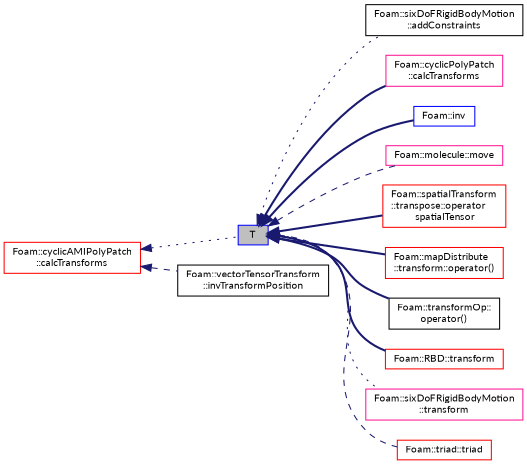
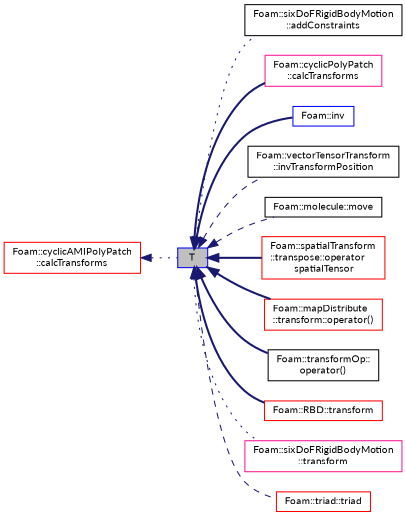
  digraph {
    fontname=Lato
    rankdir=LR
    node [color=red fontname=Lato fontsize=10 shape=record]
    edge [color=midnightblue dir=back fontname=Lato fontsize=10 labelfontname=Helvetica labelfontsize=10 style=bold]
    n1 [color=blue fillcolor=grey75 fontcolor=black height=0.2 label=T style=filled width=0.4]
    n2 [color=black height=0.2 label="Foam::sixDoFRigidBodyMotion\l::addConstraints" width=0.4]
    n3 [color=deeppink height=0.2 label="Foam::cyclicPolyPatch\l::calcTransforms" width=0.4]
    n4 [color=blue height=0.2 label="Foam::inv" width=0.4]
    n5 [color=black height=0.2 label="Foam::vectorTensorTransform\l::invTransformPosition" width=0.4]
-   n6 [color=deeppink height=0.2 label="Foam::molecule::move" width=0.4]
+   n6 [color=black height=0.2 label="Foam::molecule::move" width=0.4]
    n7 [height=0.2 label="Foam::spatialTransform\l::transpose::operator\l spatialTensor" width=0.4]
    n8 [height=0.2 label="Foam::mapDistribute\l::transform::operator()" width=0.4]
    n9 [color=black height=0.2 label="Foam::transformOp::\loperator()" width=0.4]
    n10 [height=0.2 label="Foam::RBD::transform" width=0.4]
    n11 [color=deeppink height=0.2 label="Foam::sixDoFRigidBodyMotion\l::transform" width=0.4]
    n12 [height=0.2 label="Foam::triad::triad" width=0.4]
    n13 [height=0.2 label="Foam::cyclicAMIPolyPatch\l::calcTransforms" width=0.4]
    n1 -> n2 [style=dotted]
    n1 -> n3
    n1 -> n4
-   n13 -> n5 [style=dashed]
+   n1 -> n5 [style=dashed]
    n1 -> n6 [style=dashed]
    n1 -> n7
    n1 -> n8
    n1 -> n9
    n1 -> n10
    n1 -> n11 [style=dotted]
    n1 -> n12 [style=dashed]
    n13 -> n1 [style=dotted]
  }
